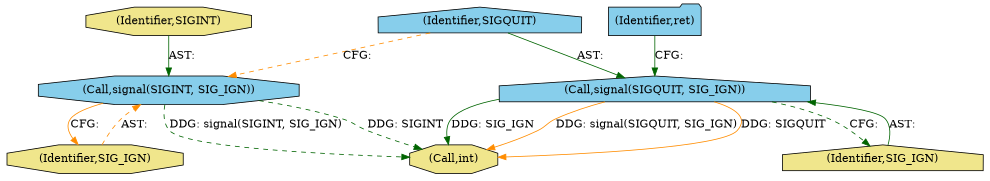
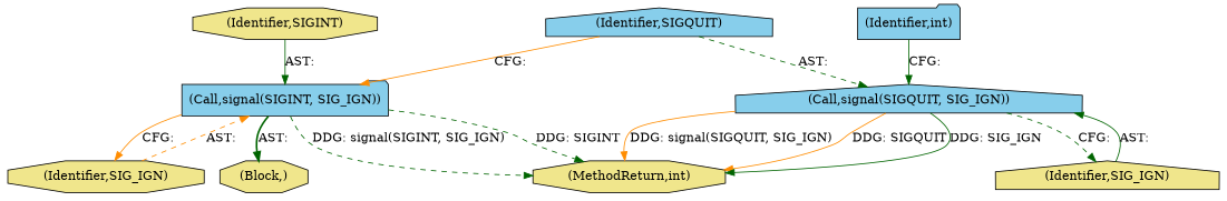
  digraph {
    node [fillcolor=khaki shape=octagon style=filled]
    edge [color=darkgreen style=solid]
-   n1 [fillcolor=skyblue label="(Call,signal(SIGINT, SIG_IGN))"]
+   n1 [fillcolor=skyblue label="(Call,signal(SIGINT, SIG_IGN))" shape=folder]
    n2 [label="(Identifier,SIG_IGN)"]
-   n4 [label="(Call,int)"]
+   n3 [label="(Block,)"]
+   n4 [label="(MethodReturn,int)"]
    n5 [fillcolor=skyblue label="(Call,signal(SIGQUIT, SIG_IGN))" shape=house]
    n6 [label="(Identifier,SIG_IGN)" shape=house]
    n7 [fillcolor=skyblue label="(Identifier,SIGQUIT)" shape=house]
-   n8 [fillcolor=skyblue label="(Identifier,ret)" shape=folder]
+   n8 [fillcolor=skyblue label="(Identifier,int)" shape=folder]
    n9 [label="(Identifier,SIGINT)"]
    n1 -> n2 [color=darkorange label="CFG: "]
+   n1 -> n3 [label="AST: " style=bold]
    n1 -> n4 [label="DDG: signal(SIGINT, SIG_IGN)" style=dashed]
    n1 -> n4 [label="DDG: SIGINT" style=dashed]
    n2 -> n1 [color=darkorange label="AST: " style=dashed]
    n5 -> n4 [color=darkorange label="DDG: signal(SIGQUIT, SIG_IGN)"]
    n5 -> n4 [color=darkorange label="DDG: SIGQUIT"]
    n5 -> n4 [label="DDG: SIG_IGN"]
    n5 -> n6 [label="CFG: " style=dashed]
    n6 -> n5 [label="AST: "]
-   n7 -> n1 [color=darkorange label="CFG: " style=dashed]
-   n7 -> n5 [label="AST: "]
+   n7 -> n1 [color=darkorange label="CFG: "]
+   n7 -> n5 [label="AST: " style=dashed]
    n8 -> n5 [label="CFG: "]
    n9 -> n1 [label="AST: "]
  }
